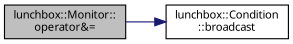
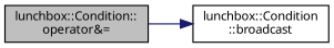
  digraph {
    rankdir=LR
    node [color=black fontname=Sans fontsize=10 shape=record style=filled]
-   n1 [fillcolor=grey75 fontcolor=black height=0.2 label="lunchbox::Monitor::\loperator&=" width=0.4]
+   n1 [fillcolor=grey75 fontcolor=black height=0.2 label="lunchbox::Condition::\loperator&=" width=0.4]
    n2 [fillcolor=white height=0.2 label="lunchbox::Condition\l::broadcast" width=0.4]
    n1 -> n2 [color=midnightblue fontname=Sans fontsize=10 labelfontname=Sans labelfontsize=10 style=solid]
  }
